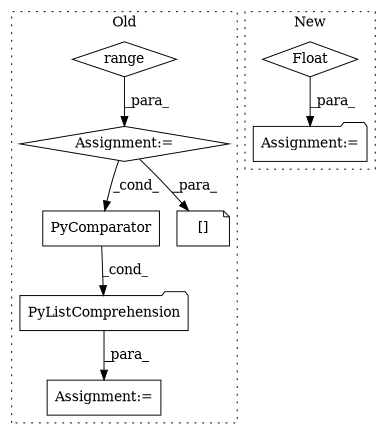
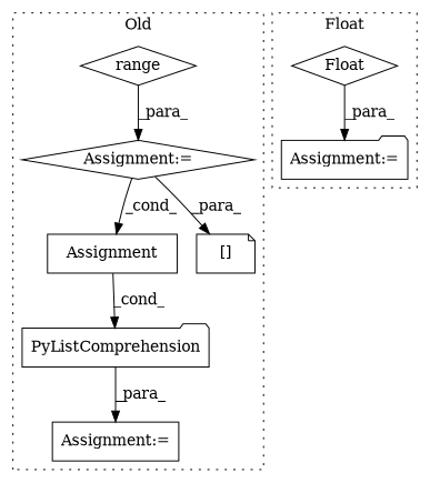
  digraph {
    node [a=7 l=36 s=9916 shape=diamond]
-   n1 [a=113 label=PyComparator shape=box]
+   n1 [a=113 label=Assignment shape=box]
    n2 [label="Assignment:="]
    n3 [l=1 label="Assignment:=" s=9802 shape=box]
    n4 [a=109 l=134 label=PyListComprehension s=9826 shape=folder]
    n5 [a=32 l="6,1" label=range s="9923,9942"]
    n6 [a=2 l="6,1" label="[]" s="9839,9846" shape=note]
    n7 [a=32 l=7 label=Float s=6326]
    n8 [l=1 label="Assignment:=" s=6342 shape=folder]
    subgraph cluster_1 {
      label=Old
      style=dotted
      n1
      n2
      n3
      n4
      n5
      n6
    }
    subgraph cluster_2 {
-     label=New
+     label=Float
      style=dotted
      n7
      n8
    }
    n1 -> n4 [label=_cond_]
    n2 -> n1 [label=_cond_]
    n2 -> n6 [label=_para_]
    n4 -> n3 [label=_para_]
    n5 -> n2 [label=_para_]
    n7 -> n8 [label=_para_]
  }
